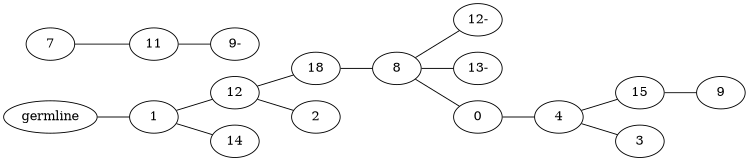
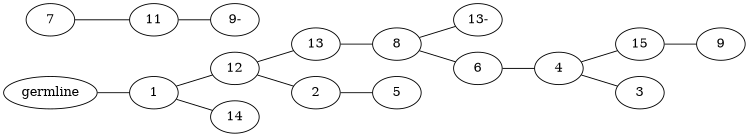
  graph {
    rankdir=LR
    n1 [label=germline]
    n2 [label=1]
    n3 [label=12]
    n4 [label=14]
-   n5 [label=18]
+   n5 [label=13]
    n6 [label=2]
    n7 [label=7]
    n8 [label=11]
    n9 [label="9-"]
    n10 [label=8]
-   n11 [label="12-"]
    n12 [label="13-"]
-   n13 [label=0]
+   n13 [label=6]
+   n14 [label=5]
    n15 [label=4]
    n16 [label=15]
    n17 [label=3]
    n18 [label=9]
    n1 -- n2
    n2 -- n3
    n2 -- n4
    n3 -- n5
    n3 -- n6
    n5 -- n10
+   n6 -- n14
    n7 -- n8
    n8 -- n9
-   n10 -- n11
    n10 -- n12
    n10 -- n13
    n13 -- n15
    n15 -- n16
    n15 -- n17
    n16 -- n18
  }
